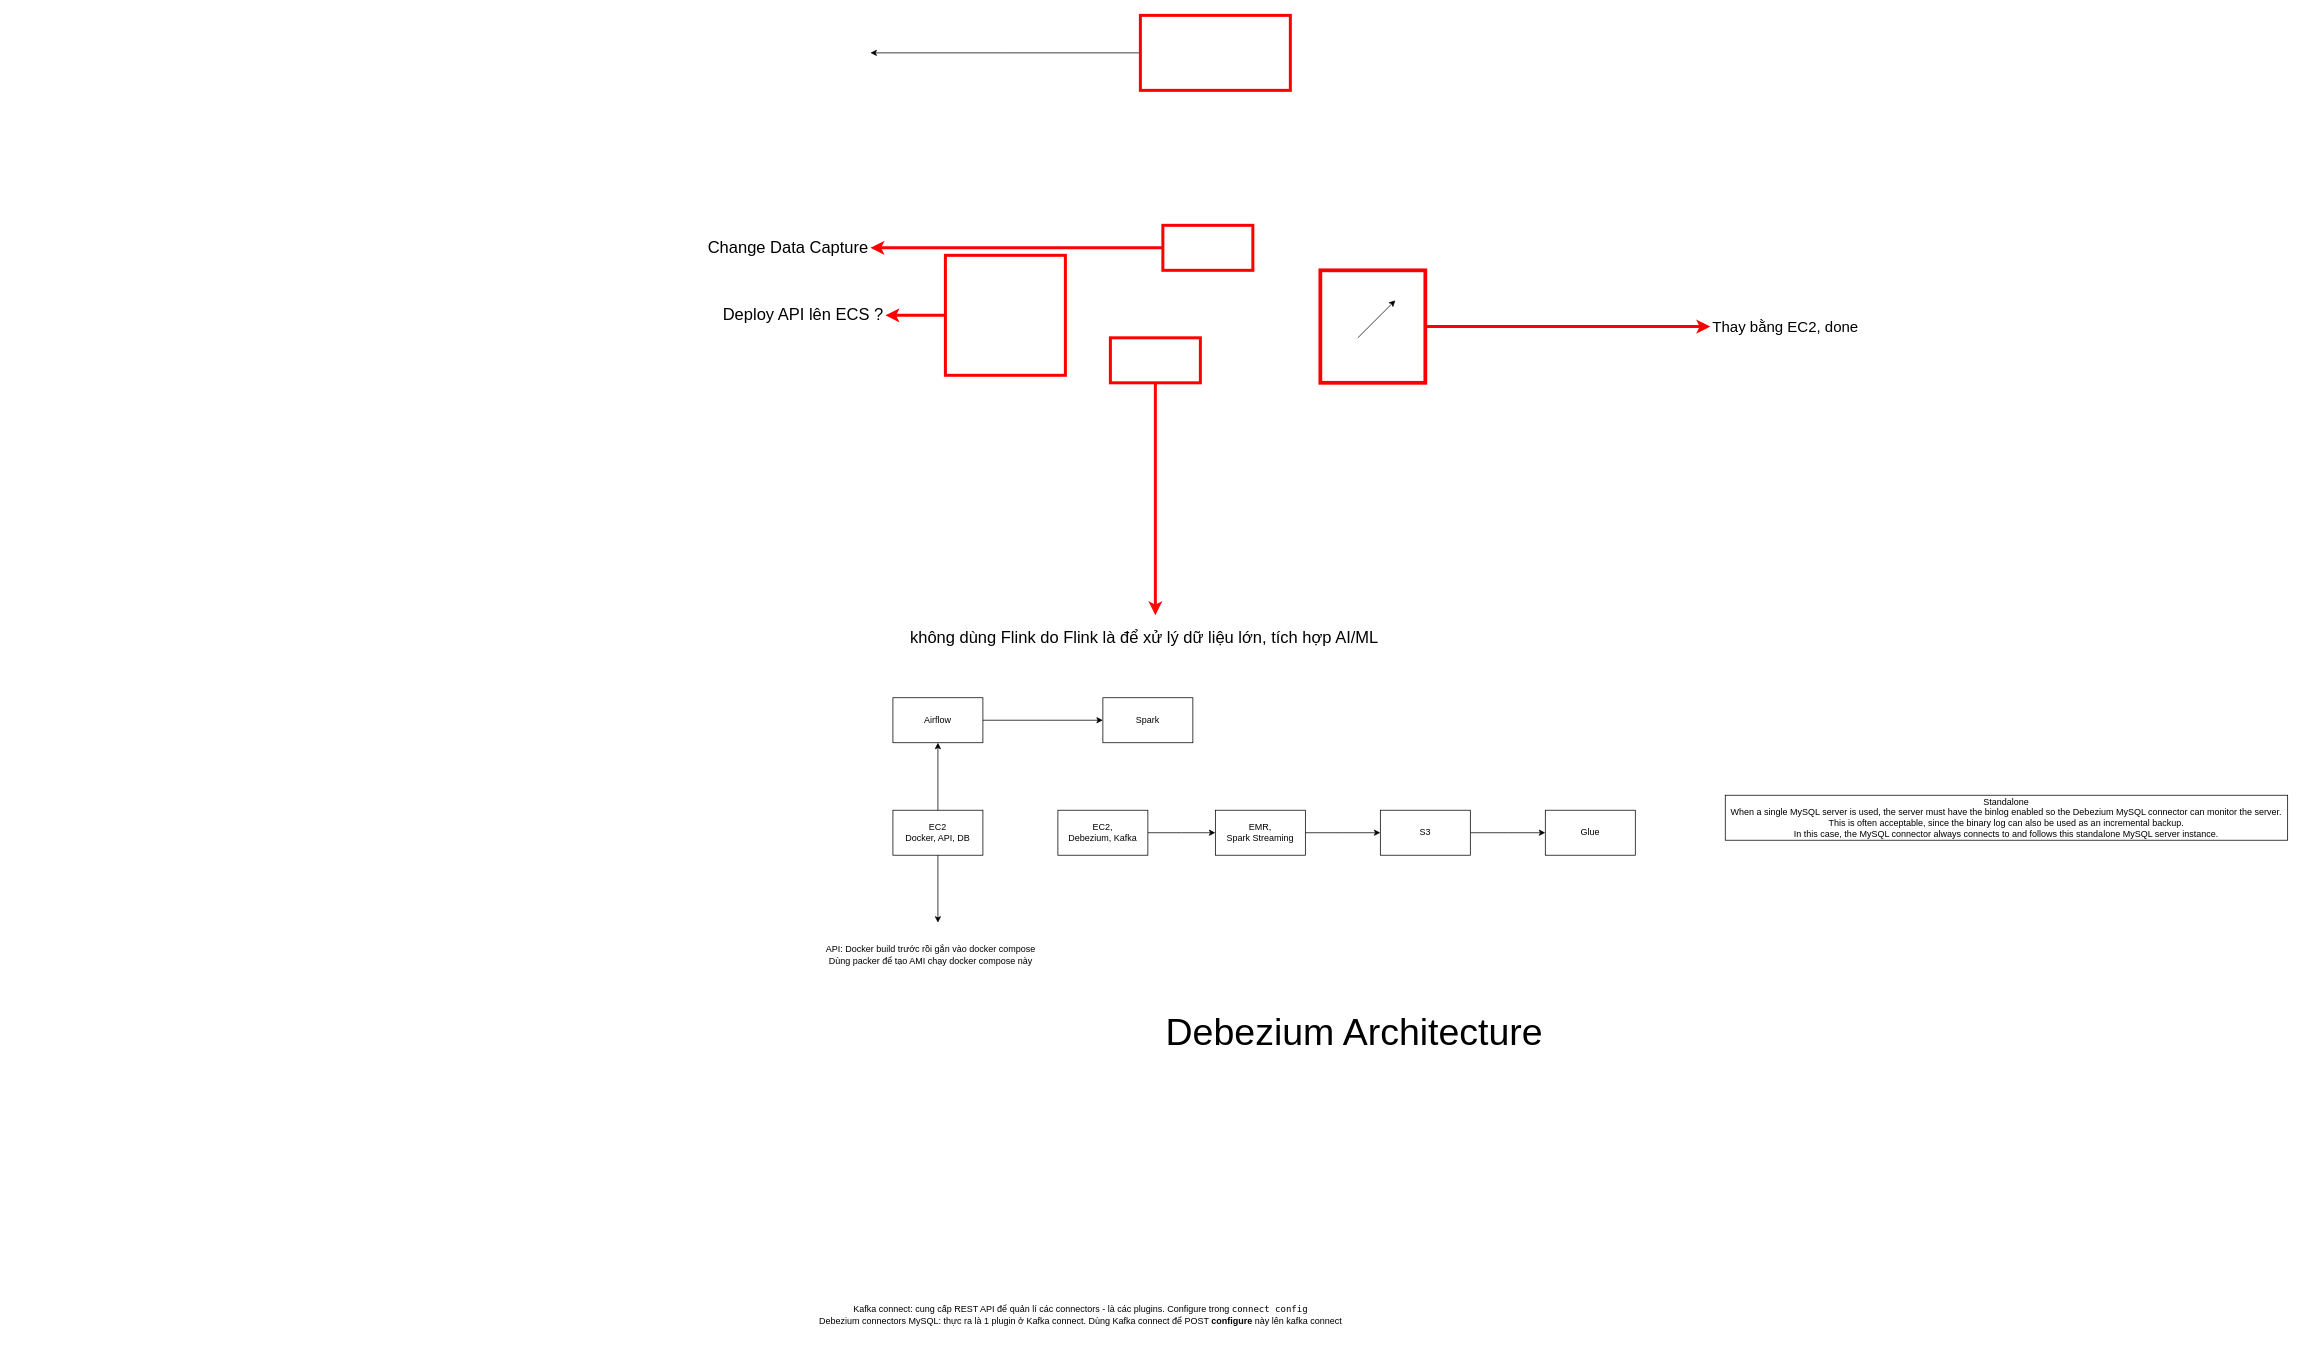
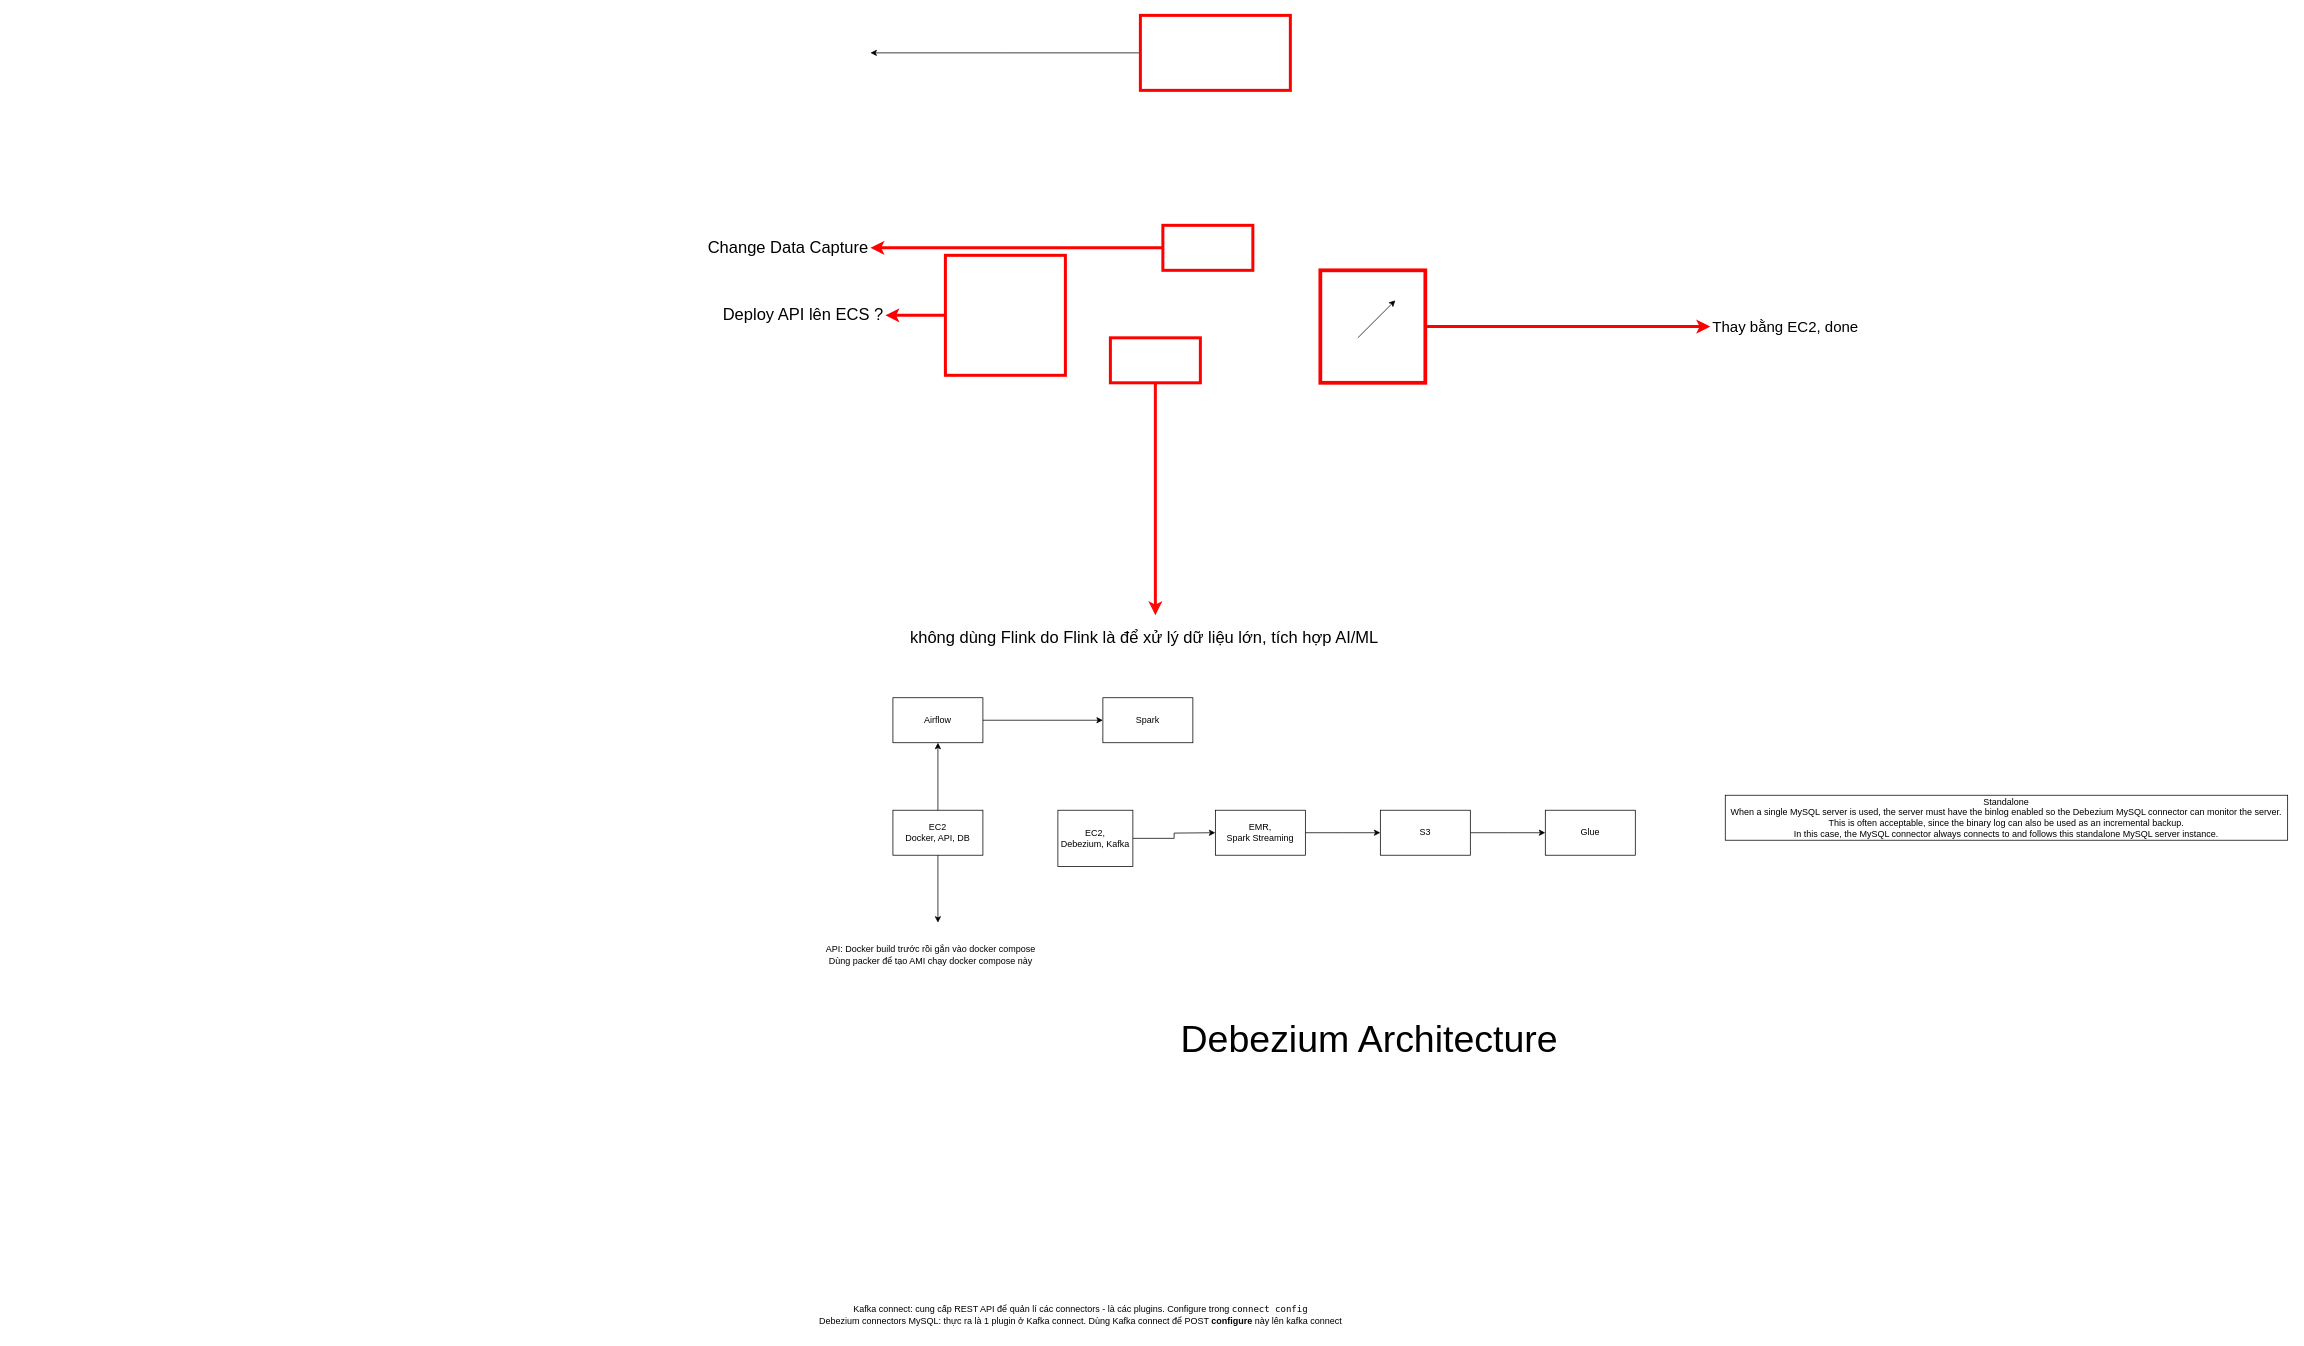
  <mxCell id="0" />
  <mxCell id="1" parent="0" />
  <mxCell id="2" value="" style="shape=image;verticalLabelPosition=bottom;labelBackgroundColor=default;verticalAlign=top;aspect=fixed;imageAspect=0;image=https://github.com/Joshua-omolewa/Stock_streaming_pipeline_project/raw/main/img/Project%20Architecture.jpg;" parent="1" vertex="1"><mxGeometry x="1250" y="30" width="845" height="748" as="geometry" /></mxCell>
  <mxCell id="3" style="edgeStyle=orthogonalEdgeStyle;rounded=0;orthogonalLoop=1;jettySize=auto;html=1;strokeColor=light-dark(#ff0000, #ededed);strokeWidth=4;" parent="1" source="4" edge="1"><mxGeometry relative="1" as="geometry"><mxPoint x="2280" y="435" as="targetPoint" /></mxGeometry></mxCell>
  <mxCell id="4" value="" style="rounded=0;whiteSpace=wrap;html=1;gradientColor=none;fillColor=none;strokeColor=light-dark(#fa0000, #ededed);strokeWidth=5;" parent="1" vertex="1"><mxGeometry x="1760" y="360" width="140" height="150" as="geometry" /></mxCell>
  <mxCell id="5" value="" style="endArrow=classic;html=1;rounded=0;" parent="1" edge="1"><mxGeometry width="50" height="50" relative="1" as="geometry"><mxPoint x="1810" y="450" as="sourcePoint" /><mxPoint x="1860" y="400" as="targetPoint" /></mxGeometry></mxCell>
  <mxCell id="6" value="&lt;font style=&quot;font-size: 20px;&quot;&gt;Thay bằng EC2, done&lt;/font&gt;" style="text;html=1;align=center;verticalAlign=middle;resizable=0;points=[];autosize=1;strokeColor=none;fillColor=none;" parent="1" vertex="1"><mxGeometry x="2270" y="415" width="220" height="40" as="geometry" /></mxCell>
  <mxCell id="7" style="edgeStyle=orthogonalEdgeStyle;rounded=0;orthogonalLoop=1;jettySize=auto;html=1;strokeWidth=4;strokeColor=#FF0505;" parent="1" source="8" edge="1"><mxGeometry relative="1" as="geometry"><mxPoint x="1540" y="820" as="targetPoint" /></mxGeometry></mxCell>
  <mxCell id="8" value="" style="rounded=0;whiteSpace=wrap;html=1;fillColor=none;strokeWidth=4;strokeColor=light-dark(#ff0000, #ededed);" parent="1" vertex="1"><mxGeometry x="1480" y="450" width="120" height="60" as="geometry" /></mxCell>
  <mxCell id="9" value="không dùng Flink do Flink là để xử lý dữ liệu lớn, tích hợp AI/ML" style="text;html=1;align=center;verticalAlign=middle;resizable=0;points=[];autosize=1;strokeColor=none;fillColor=none;strokeWidth=22;fontSize=22;" parent="1" vertex="1"><mxGeometry x="1200" y="830" width="650" height="40" as="geometry" /></mxCell>
  <mxCell id="10" style="edgeStyle=orthogonalEdgeStyle;rounded=0;orthogonalLoop=1;jettySize=auto;html=1;strokeWidth=4;strokeColor=light-dark(#ff0000, #ededed);" parent="1" source="11" edge="1"><mxGeometry relative="1" as="geometry"><mxPoint x="1180" y="420" as="targetPoint" /></mxGeometry></mxCell>
  <mxCell id="11" value="" style="rounded=0;whiteSpace=wrap;html=1;fillColor=none;strokeWidth=4;strokeColor=light-dark(#ff0000, #ededed);" parent="1" vertex="1"><mxGeometry x="1260" y="340" width="160" height="160" as="geometry" /></mxCell>
  <mxCell id="12" value="Deploy API lên ECS ?" style="text;html=1;align=center;verticalAlign=middle;resizable=0;points=[];autosize=1;strokeColor=none;fillColor=none;strokeWidth=22;fontSize=22;" parent="1" vertex="1"><mxGeometry x="950" y="400" width="240" height="40" as="geometry" /></mxCell>
  <mxCell id="13" style="edgeStyle=orthogonalEdgeStyle;rounded=0;orthogonalLoop=1;jettySize=auto;html=1;strokeWidth=4;strokeColor=light-dark(#ff0000, #ededed);" parent="1" source="14" edge="1"><mxGeometry relative="1" as="geometry"><mxPoint x="1160" y="330" as="targetPoint" /></mxGeometry></mxCell>
  <mxCell id="14" value="" style="rounded=0;whiteSpace=wrap;html=1;fillColor=none;strokeWidth=4;strokeColor=light-dark(#ff0000, #ededed);" parent="1" vertex="1"><mxGeometry x="1550" y="300" width="120" height="60" as="geometry" /></mxCell>
  <mxCell id="15" value="Change Data Capture" style="text;html=1;align=center;verticalAlign=middle;resizable=0;points=[];autosize=1;strokeColor=none;fillColor=none;strokeWidth=22;fontSize=22;" parent="1" vertex="1"><mxGeometry x="930" y="310" width="240" height="40" as="geometry" /></mxCell>
  <mxCell id="16" style="edgeStyle=orthogonalEdgeStyle;rounded=0;orthogonalLoop=1;jettySize=auto;html=1;" parent="1" source="17" edge="1"><mxGeometry relative="1" as="geometry"><mxPoint x="1160" y="70" as="targetPoint" /></mxGeometry></mxCell>
  <mxCell id="17" value="" style="rounded=0;whiteSpace=wrap;html=1;fillColor=none;strokeWidth=4;strokeColor=light-dark(#ff0000, #ededed);" parent="1" vertex="1"><mxGeometry x="1520" y="20" width="200" height="100" as="geometry" /></mxCell>
  <mxCell id="18" style="edgeStyle=orthogonalEdgeStyle;rounded=0;orthogonalLoop=1;jettySize=auto;html=1;" parent="1" source="20" edge="1"><mxGeometry relative="1" as="geometry"><mxPoint x="1250" y="990" as="targetPoint" /></mxGeometry></mxCell>
  <mxCell id="19" style="edgeStyle=orthogonalEdgeStyle;rounded=0;orthogonalLoop=1;jettySize=auto;html=1;" edge="1" parent="1" source="20"><mxGeometry relative="1" as="geometry"><mxPoint x="1250" y="1230" as="targetPoint" /></mxGeometry></mxCell>
  <mxCell id="20" value="EC2&lt;br&gt;Docker, API, DB" style="whiteSpace=wrap;html=1;" parent="1" vertex="1"><mxGeometry x="1190" y="1080" width="120" height="60" as="geometry" /></mxCell>
  <mxCell id="21" style="edgeStyle=orthogonalEdgeStyle;rounded=0;orthogonalLoop=1;jettySize=auto;html=1;" parent="1" source="22" edge="1"><mxGeometry relative="1" as="geometry"><mxPoint x="1620" y="1110" as="targetPoint" /></mxGeometry></mxCell>
- <mxCell id="22" value="&lt;div&gt;EC2,&lt;/div&gt;&lt;div&gt;&lt;span style=&quot;background-color: transparent; color: light-dark(rgb(0, 0, 0), rgb(255, 255, 255));&quot;&gt;Debezium,&amp;nbsp;&lt;/span&gt;&lt;span style=&quot;background-color: transparent; color: light-dark(rgb(0, 0, 0), rgb(255, 255, 255));&quot;&gt;Kafka&lt;/span&gt;&lt;/div&gt;" style="rounded=0;whiteSpace=wrap;html=1;" parent="1" vertex="1"><mxGeometry x="1410" y="1080" width="120" height="60" as="geometry" /></mxCell>
+ <mxCell id="22" value="&lt;div&gt;EC2,&lt;/div&gt;&lt;div&gt;&lt;span style=&quot;background-color: transparent; color: light-dark(rgb(0, 0, 0), rgb(255, 255, 255));&quot;&gt;Debezium,&amp;nbsp;&lt;/span&gt;&lt;span style=&quot;background-color: transparent; color: light-dark(rgb(0, 0, 0), rgb(255, 255, 255));&quot;&gt;Kafka&lt;/span&gt;&lt;/div&gt;" style="rounded=0;whiteSpace=wrap;html=1;" parent="1" vertex="1"><mxGeometry x="1410" y="1080" width="100" height="75" as="geometry" /></mxCell>
  <mxCell id="23" style="edgeStyle=orthogonalEdgeStyle;rounded=0;orthogonalLoop=1;jettySize=auto;html=1;" parent="1" source="24" edge="1"><mxGeometry relative="1" as="geometry"><mxPoint x="1840" y="1110" as="targetPoint" /></mxGeometry></mxCell>
  <mxCell id="24" value="EMR,&lt;br&gt;Spark Streaming" style="rounded=0;whiteSpace=wrap;html=1;" parent="1" vertex="1"><mxGeometry x="1620" y="1080" width="120" height="60" as="geometry" /></mxCell>
  <mxCell id="25" value="" style="shape=image;verticalLabelPosition=bottom;labelBackgroundColor=default;verticalAlign=top;aspect=fixed;imageAspect=0;image=https://miro.medium.com/v2/resize:fit:700/1*S9GQURZSbTa_YOxfDevRGA.png;" parent="1" vertex="1"><mxGeometry x="120" y="710" width="700" height="394" as="geometry" /></mxCell>
  <mxCell id="26" style="edgeStyle=orthogonalEdgeStyle;rounded=0;orthogonalLoop=1;jettySize=auto;html=1;" parent="1" source="27" edge="1"><mxGeometry relative="1" as="geometry"><mxPoint x="2060" y="1110" as="targetPoint" /></mxGeometry></mxCell>
  <mxCell id="27" value="S3" style="rounded=0;whiteSpace=wrap;html=1;" parent="1" vertex="1"><mxGeometry x="1840" y="1080" width="120" height="60" as="geometry" /></mxCell>
  <mxCell id="28" style="edgeStyle=orthogonalEdgeStyle;rounded=0;orthogonalLoop=1;jettySize=auto;html=1;" parent="1" source="29" edge="1"><mxGeometry relative="1" as="geometry"><mxPoint x="1470" y="960" as="targetPoint" /></mxGeometry></mxCell>
  <mxCell id="29" value="Airflow" style="whiteSpace=wrap;html=1;" parent="1" vertex="1"><mxGeometry x="1190" y="930" width="120" height="60" as="geometry" /></mxCell>
  <mxCell id="30" value="Spark" style="whiteSpace=wrap;html=1;" parent="1" vertex="1"><mxGeometry x="1470" y="930" width="120" height="60" as="geometry" /></mxCell>
  <mxCell id="31" value="Glue" style="whiteSpace=wrap;html=1;" parent="1" vertex="1"><mxGeometry x="2060" y="1080" width="120" height="60" as="geometry" /></mxCell>
  <mxCell id="32" value="" style="shape=image;verticalLabelPosition=bottom;labelBackgroundColor=default;verticalAlign=top;aspect=fixed;imageAspect=0;image=https://github.com/aws-samples/aws-msk-cdc-data-pipeline-with-debezium/raw/main/aws-msk-connect-cdc-data-pipeline-arch.svg;" parent="1" vertex="1"><mxGeometry x="20" y="1153" width="1124" height="301" as="geometry" /></mxCell>
  <mxCell id="33" value="&lt;div&gt;Standalone&lt;/div&gt;&lt;div&gt;When a single MySQL server is used, the server must have the binlog enabled so the Debezium MySQL connector can monitor the server.&lt;/div&gt;&lt;div&gt;This is often acceptable, since the binary log can also be used as an incremental backup.&lt;/div&gt;&lt;div&gt;In this case, the MySQL connector always connects to and follows this standalone MySQL server instance.&lt;/div&gt;" style="whiteSpace=wrap;html=1;" parent="1" vertex="1"><mxGeometry x="2300" y="1060" width="750" height="60" as="geometry" /></mxCell>
- <mxCell id="34" value="&lt;font style=&quot;font-size: 50px;&quot;&gt;Debezium Architecture&lt;/font&gt;" style="text;html=1;align=center;verticalAlign=middle;resizable=0;points=[];autosize=1;strokeColor=none;fillColor=none;" vertex="1" parent="1"><mxGeometry x="1540" y="1340" width="530" height="70" as="geometry" /></mxCell>
+ <mxCell id="34" value="&lt;font style=&quot;font-size: 50px;&quot;&gt;Debezium Architecture&lt;/font&gt;" style="text;html=1;align=center;verticalAlign=middle;resizable=0;points=[];autosize=1;strokeColor=none;fillColor=none;" vertex="1" parent="1"><mxGeometry x="1560" y="1350" width="530" height="70" as="geometry" /></mxCell>
  <mxCell id="35" value="" style="shape=image;verticalLabelPosition=bottom;labelBackgroundColor=default;verticalAlign=top;aspect=fixed;imageAspect=0;image=https://debezium.io/documentation/reference/stable/_images/debezium-architecture.png;" vertex="1" parent="1"><mxGeometry x="1270" y="1430" width="1200" height="273" as="geometry" /></mxCell>
  <mxCell id="36" value="Kafka connect: cung cấp REST API để quản lí các connectors - là các plugins. Configure trong&amp;nbsp;&lt;span style=&quot;background-color: initial; font-family: Consolas, Monaco, &amp;quot;Andale Mono&amp;quot;, &amp;quot;Ubuntu Mono&amp;quot;, monospace; font-size: 1em; word-spacing: normal; text-align: left; color: light-dark(rgb(0, 0, 0), rgb(255, 255, 255));&quot;&gt;connect config&lt;/span&gt;&lt;div&gt;Debezium connectors MySQL: thực ra là 1 plugin ở Kafka connect. Dùng Kafka connect để POST &lt;b&gt;configure &lt;/b&gt;này lên kafka connect&lt;/div&gt;" style="text;html=1;align=center;verticalAlign=middle;resizable=0;points=[];autosize=1;strokeColor=none;fillColor=none;" vertex="1" parent="1"><mxGeometry x="1080" y="1733" width="720" height="40" as="geometry" /></mxCell>
  <mxCell id="37" value="API: Docker build trước rồi gắn vào docker compose&lt;br&gt;Dùng packer để tạo AMI chạy docker compose này" style="text;html=1;align=center;verticalAlign=middle;resizable=0;points=[];autosize=1;strokeColor=none;fillColor=none;" vertex="1" parent="1"><mxGeometry x="1090" y="1253" width="300" height="40" as="geometry" /></mxCell>
